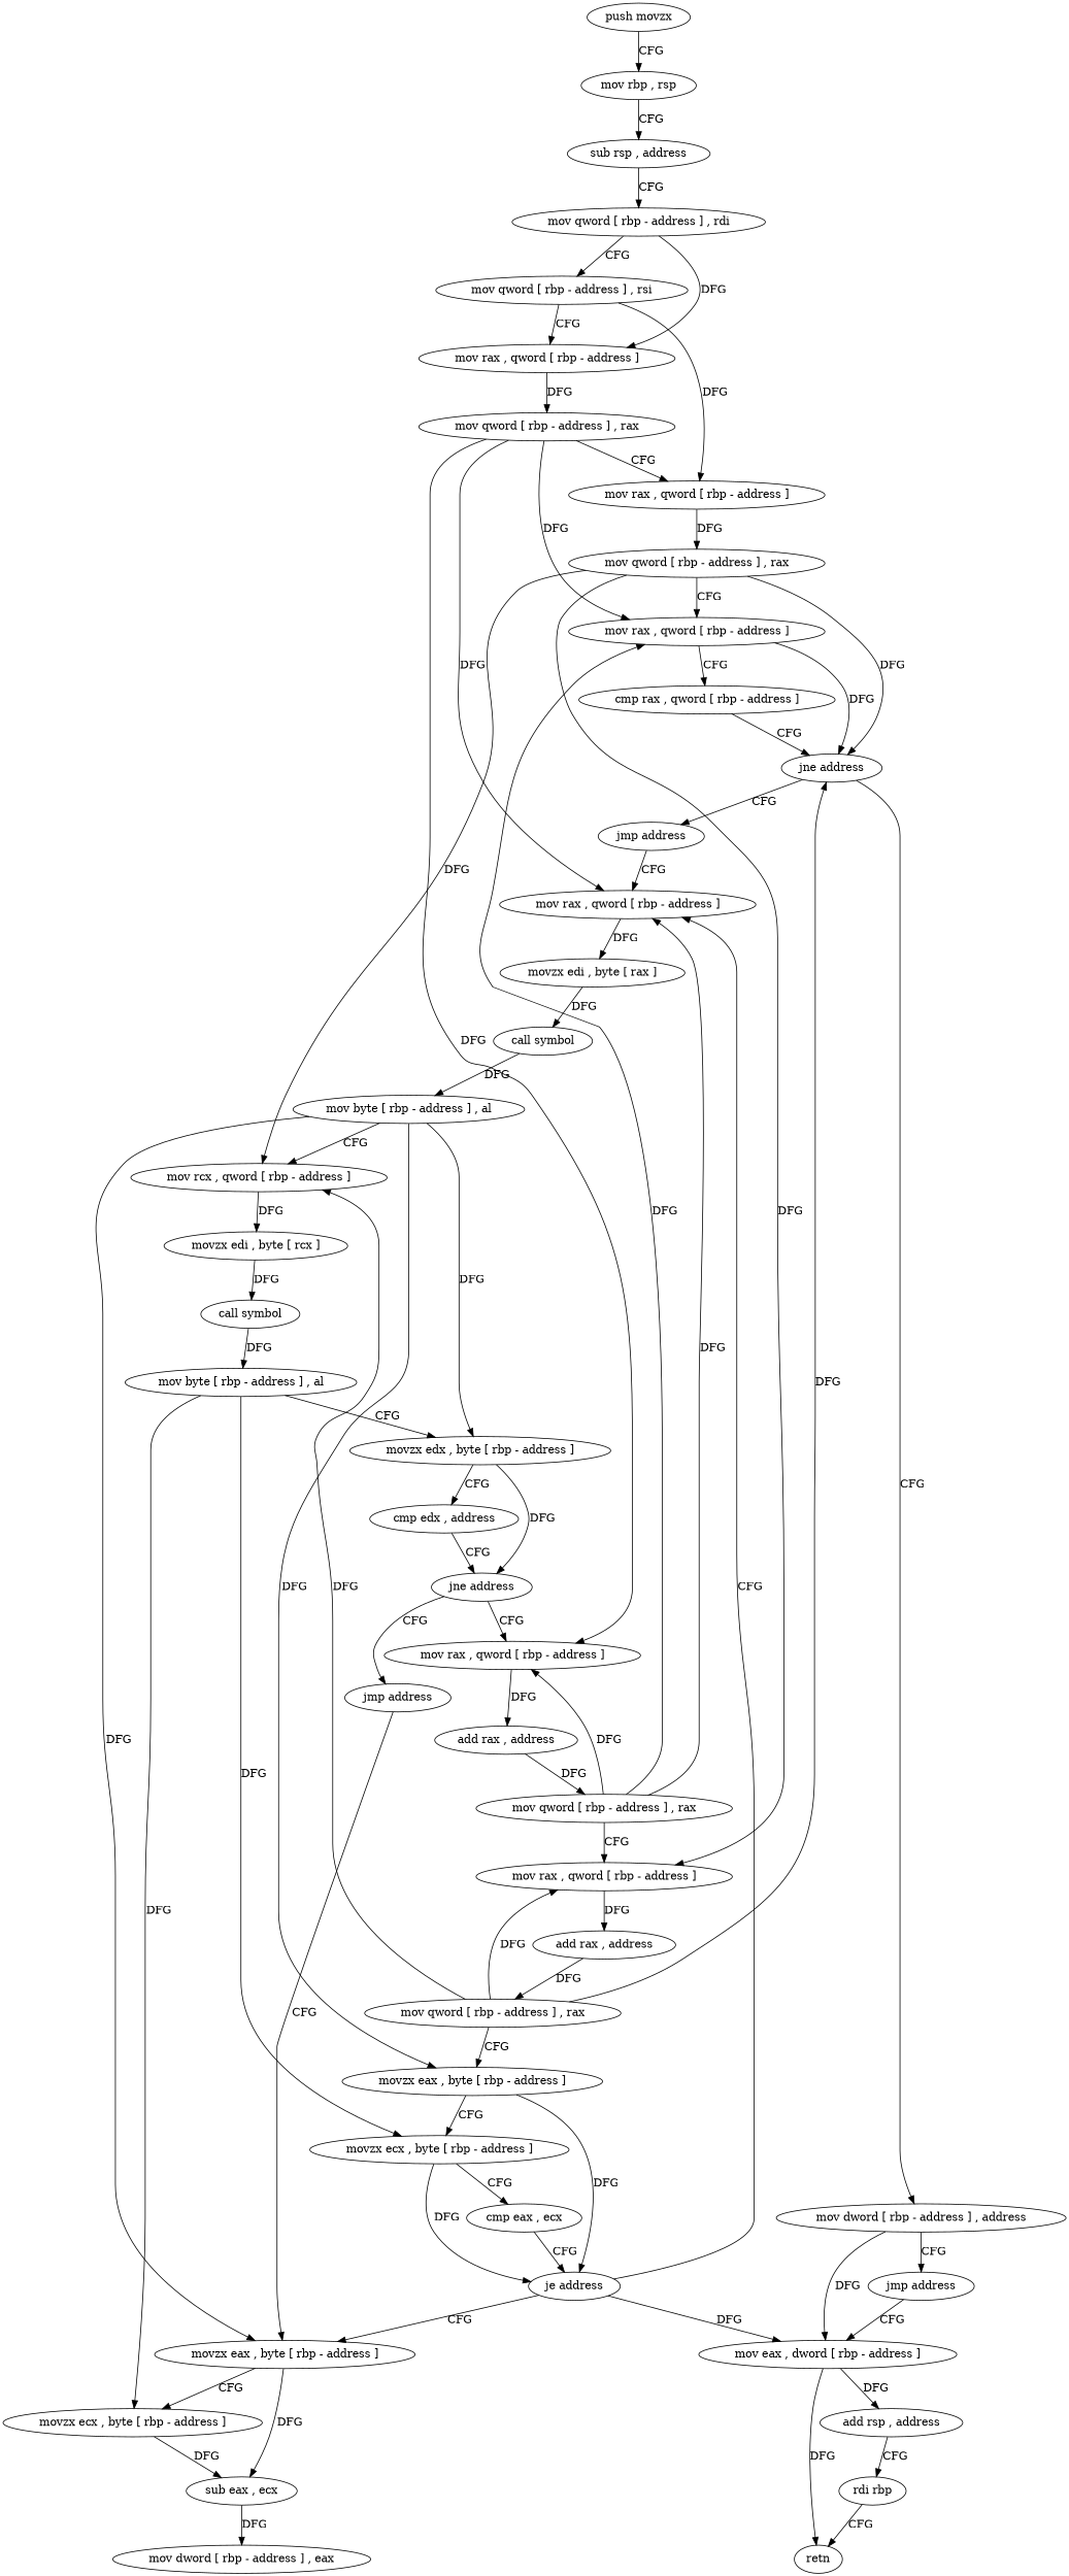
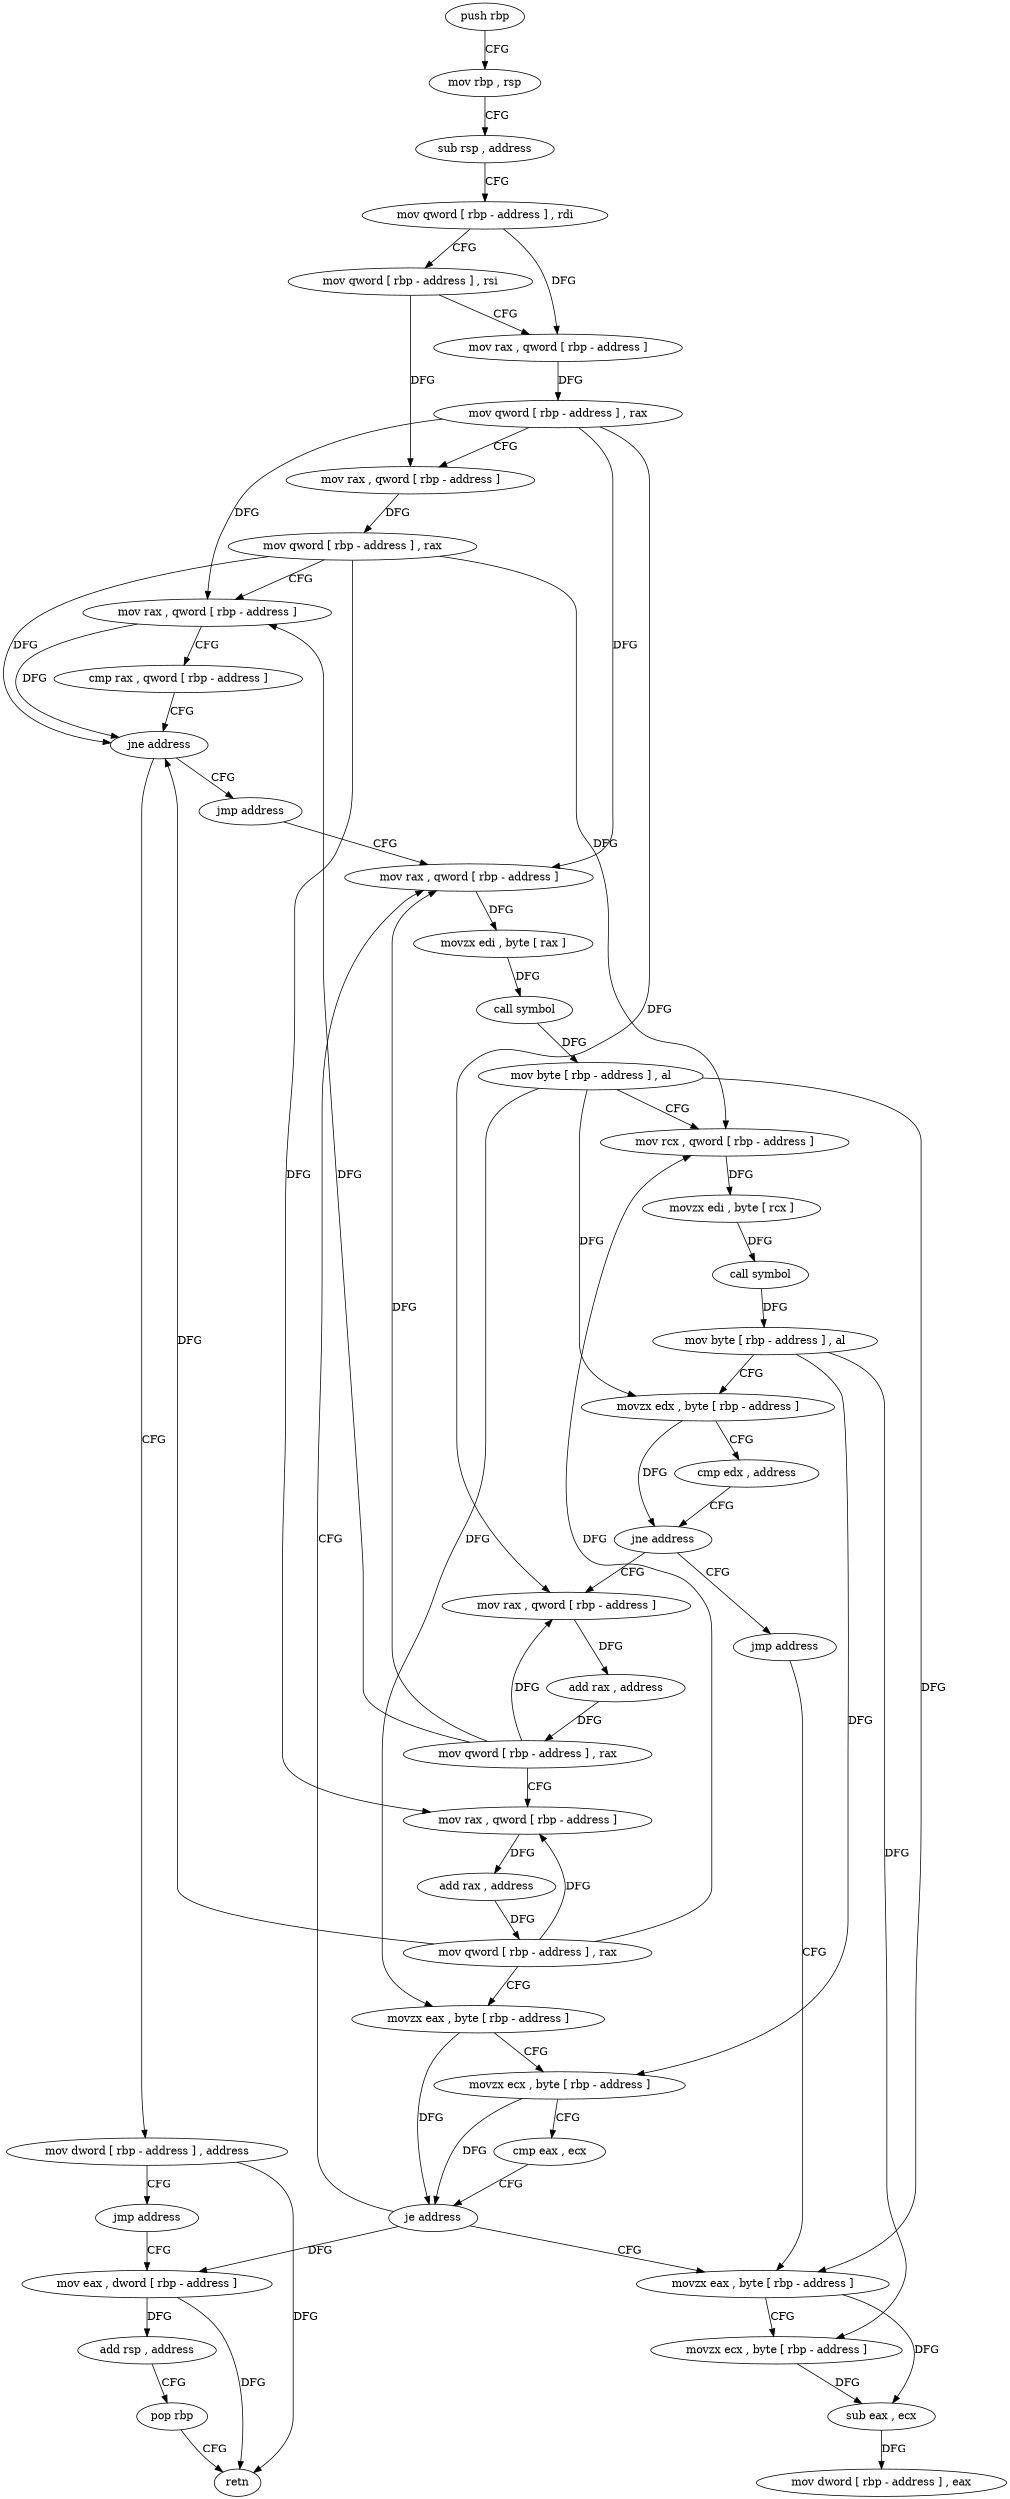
  digraph {
-   n1 [label="push movzx"]
+   n1 [label="push rbp"]
    n2 [label="mov rbp , rsp"]
    n3 [label="sub rsp , address"]
    n4 [label="mov qword [ rbp - address ] , rdi"]
    n5 [label="mov qword [ rbp - address ] , rsi"]
    n6 [label="mov rax , qword [ rbp - address ]"]
    n7 [label="mov rax , qword [ rbp - address ]"]
    n8 [label="mov qword [ rbp - address ] , rax"]
    n9 [label="mov qword [ rbp - address ] , rax"]
    n10 [label="mov rax , qword [ rbp - address ]"]
    n11 [label="mov rax , qword [ rbp - address ]"]
    n12 [label="mov rax , qword [ rbp - address ]"]
    n13 [label="jne address"]
    n14 [label="cmp rax , qword [ rbp - address ]"]
    n15 [label="movzx edi , byte [ rax ]"]
    n16 [label="add rax , address"]
    n17 [label="mov rcx , qword [ rbp - address ]"]
    n18 [label="mov rax , qword [ rbp - address ]"]
    n19 [label="jmp address"]
    n20 [label="mov dword [ rbp - address ] , address"]
    n21 [label="movzx edi , byte [ rcx ]"]
    n22 [label="add rax , address"]
    n23 [label="jmp address"]
    n24 [label="mov eax , dword [ rbp - address ]"]
    n25 [label="add rsp , address"]
    n26 [label=retn]
    n27 [label="call symbol"]
-   n28 [label="rdi rbp"]
+   n28 [label="pop rbp"]
    n29 [label="mov byte [ rbp - address ] , al"]
    n30 [label="movzx edx , byte [ rbp - address ]"]
    n31 [label="movzx eax , byte [ rbp - address ]"]
    n32 [label="movzx eax , byte [ rbp - address ]"]
    n33 [label="cmp edx , address"]
    n34 [label="jne address"]
    n35 [label="movzx ecx , byte [ rbp - address ]"]
    n36 [label="je address"]
    n37 [label="movzx ecx , byte [ rbp - address ]"]
    n38 [label="sub eax , ecx"]
    n39 [label="call symbol"]
    n40 [label="mov byte [ rbp - address ] , al"]
    n41 [label="cmp eax , ecx"]
    n42 [label="jmp address"]
    n43 [label="mov qword [ rbp - address ] , rax"]
    n44 [label="mov qword [ rbp - address ] , rax"]
    n45 [label="mov dword [ rbp - address ] , eax"]
    n1 -> n2 [label=CFG]
    n2 -> n3 [label=CFG]
    n3 -> n4 [label=CFG]
    n4 -> n5 [label=CFG]
    n4 -> n6 [label=DFG]
    n5 -> n6 [label=CFG]
    n5 -> n7 [label=DFG]
    n6 -> n8 [label=DFG]
    n7 -> n9 [label=DFG]
    n8 -> n7 [label=CFG]
    n8 -> n10 [label=DFG]
    n8 -> n11 [label=DFG]
    n8 -> n12 [label=DFG]
    n9 -> n10 [label=CFG]
    n9 -> n13 [label=DFG]
    n9 -> n17 [label=DFG]
    n9 -> n18 [label=DFG]
    n10 -> n13 [label=DFG]
    n10 -> n14 [label=CFG]
    n11 -> n15 [label=DFG]
    n12 -> n16 [label=DFG]
    n13 -> n19 [label=CFG]
    n13 -> n20 [label=CFG]
    n14 -> n13 [label=CFG]
    n15 -> n27 [label=DFG]
    n16 -> n43 [label=DFG]
    n17 -> n21 [label=DFG]
    n18 -> n22 [label=DFG]
    n19 -> n11 [label=CFG]
    n20 -> n23 [label=CFG]
-   n20 -> n24 [label=DFG]
+   n20 -> n26 [label=DFG]
    n21 -> n39 [label=DFG]
    n22 -> n44 [label=DFG]
    n23 -> n24 [label=CFG]
    n24 -> n25 [label=DFG]
    n24 -> n26 [label=DFG]
    n25 -> n28 [label=CFG]
    n27 -> n29 [label=DFG]
    n28 -> n26 [label=CFG]
    n29 -> n17 [label=CFG]
    n29 -> n30 [label=DFG]
    n29 -> n31 [label=DFG]
    n29 -> n32 [label=DFG]
    n30 -> n33 [label=CFG]
    n30 -> n34 [label=DFG]
    n31 -> n35 [label=CFG]
    n31 -> n36 [label=DFG]
    n32 -> n37 [label=CFG]
    n32 -> n38 [label=DFG]
    n33 -> n34 [label=CFG]
    n34 -> n12 [label=CFG]
    n34 -> n42 [label=CFG]
    n35 -> n36 [label=DFG]
    n35 -> n41 [label=CFG]
    n36 -> n11 [label=CFG]
    n36 -> n24 [label=DFG]
    n36 -> n32 [label=CFG]
    n37 -> n38 [label=DFG]
    n38 -> n45 [label=DFG]
    n39 -> n40 [label=DFG]
    n40 -> n30 [label=CFG]
    n40 -> n35 [label=DFG]
    n40 -> n37 [label=DFG]
    n41 -> n36 [label=CFG]
    n42 -> n32 [label=CFG]
    n43 -> n10 [label=DFG]
    n43 -> n11 [label=DFG]
    n43 -> n12 [label=DFG]
    n43 -> n18 [label=CFG]
    n44 -> n13 [label=DFG]
    n44 -> n17 [label=DFG]
    n44 -> n18 [label=DFG]
    n44 -> n31 [label=CFG]
  }
